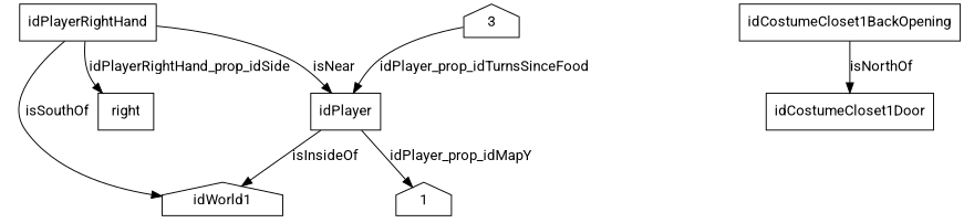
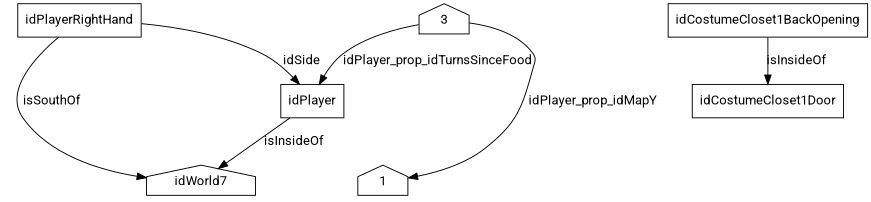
  strict digraph {
    fontname=Roboto
    node [fontname=Roboto shape=box]
    edge [edge_type=relationship fontname=Roboto]
    idPlayerRightHand [node_type=entity_node root=root]
-   right
    idPlayer
-   idWorld1 [shape=house]
+   idWorld1 [shape=house label=idWorld7]
    1 [shape=house]
    n6 [label=idCostumeCloset1Door]
    idCostumeCloset1BackOpening
    3 [shape=house]
-   idPlayerRightHand -> right [edge_type=property label=idPlayerRightHand_prop_idSide]
-   idPlayerRightHand -> idPlayer [label=isNear]
+   idPlayerRightHand -> idPlayer [label=idSide]
    idPlayerRightHand -> idWorld1 [label=isSouthOf]
    idPlayer -> idWorld1 [label=isInsideOf]
-   idPlayer -> 1 [edge_type=property label=idPlayer_prop_idMapY]
-   idCostumeCloset1BackOpening -> n6 [label=isNorthOf]
+   3 -> 1 [edge_type=property label=idPlayer_prop_idMapY]
+   idCostumeCloset1BackOpening -> n6 [label=isInsideOf]
    3 -> idPlayer [edge_type=property label=idPlayer_prop_idTurnsSinceFood]
  }
